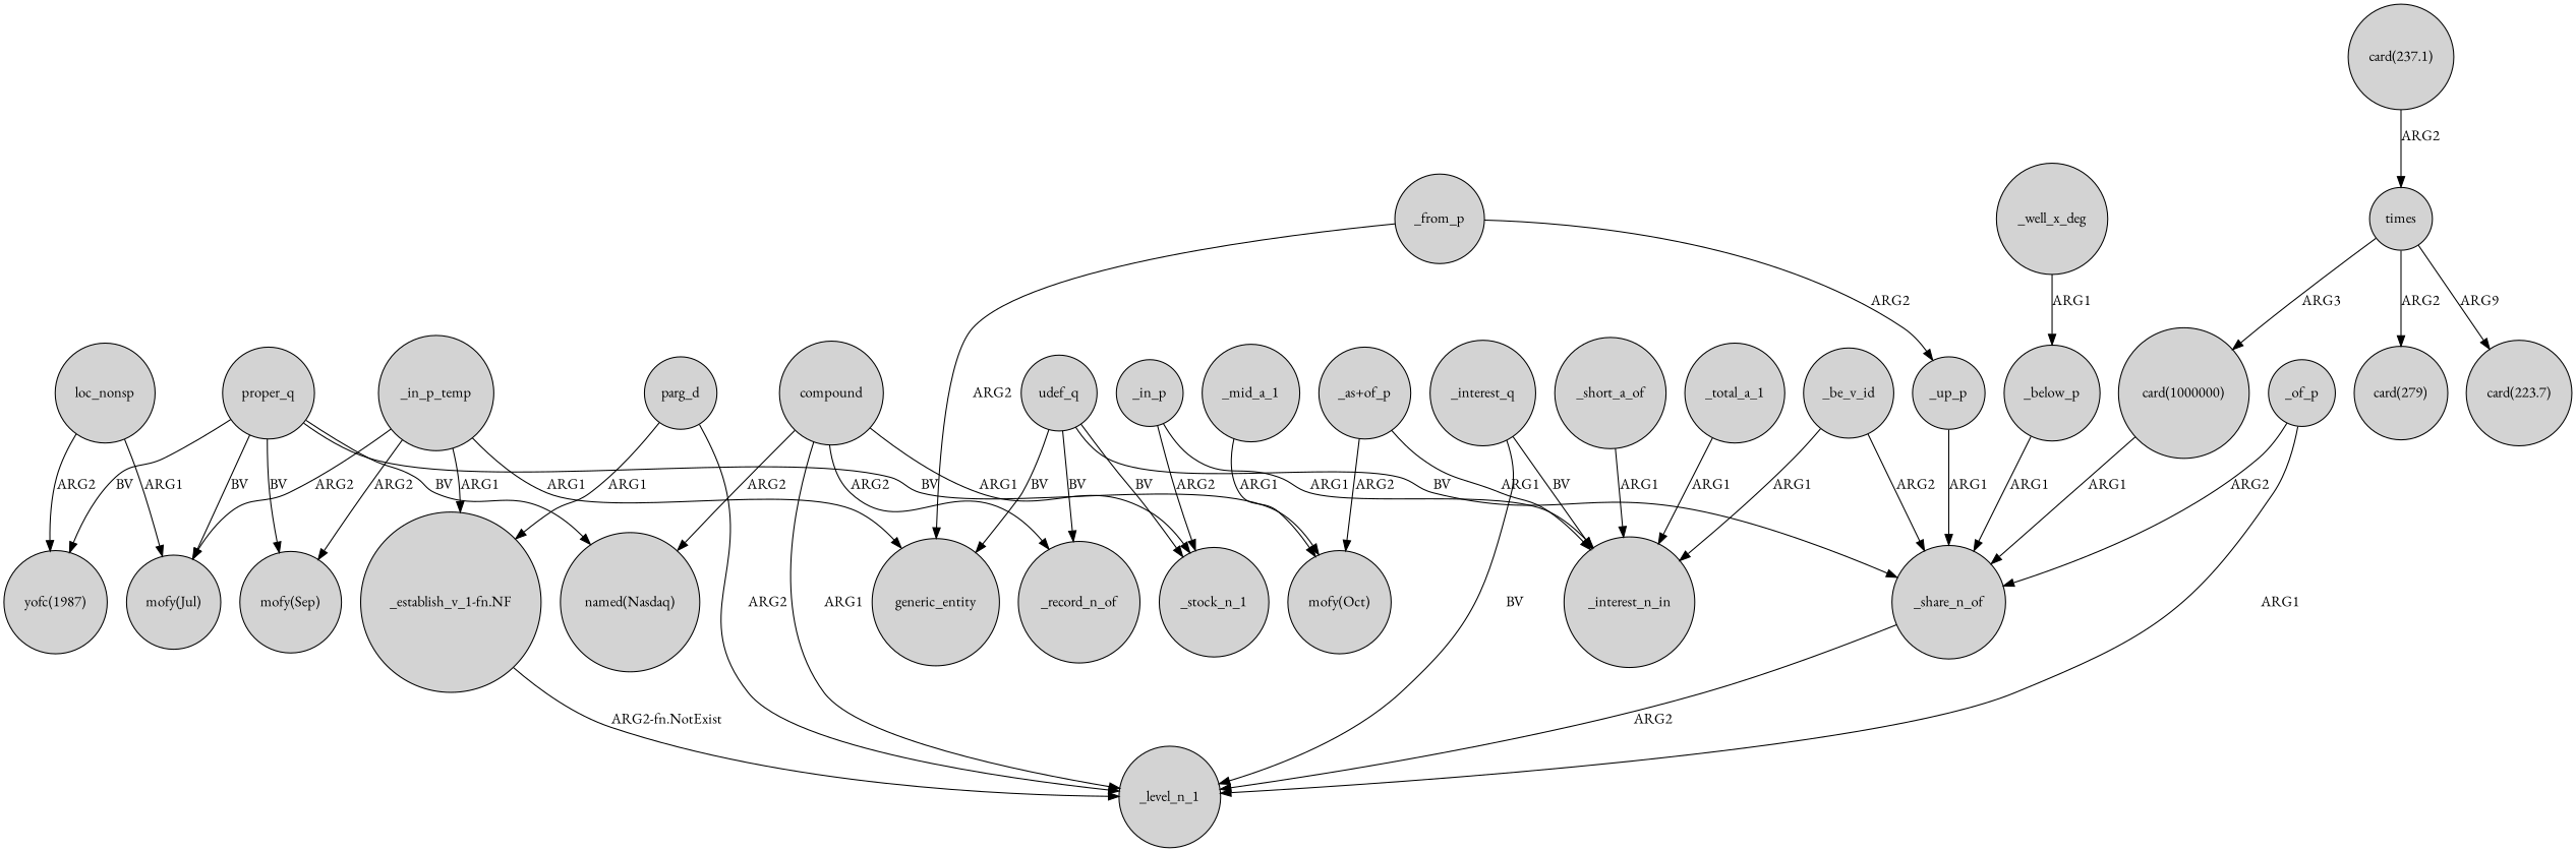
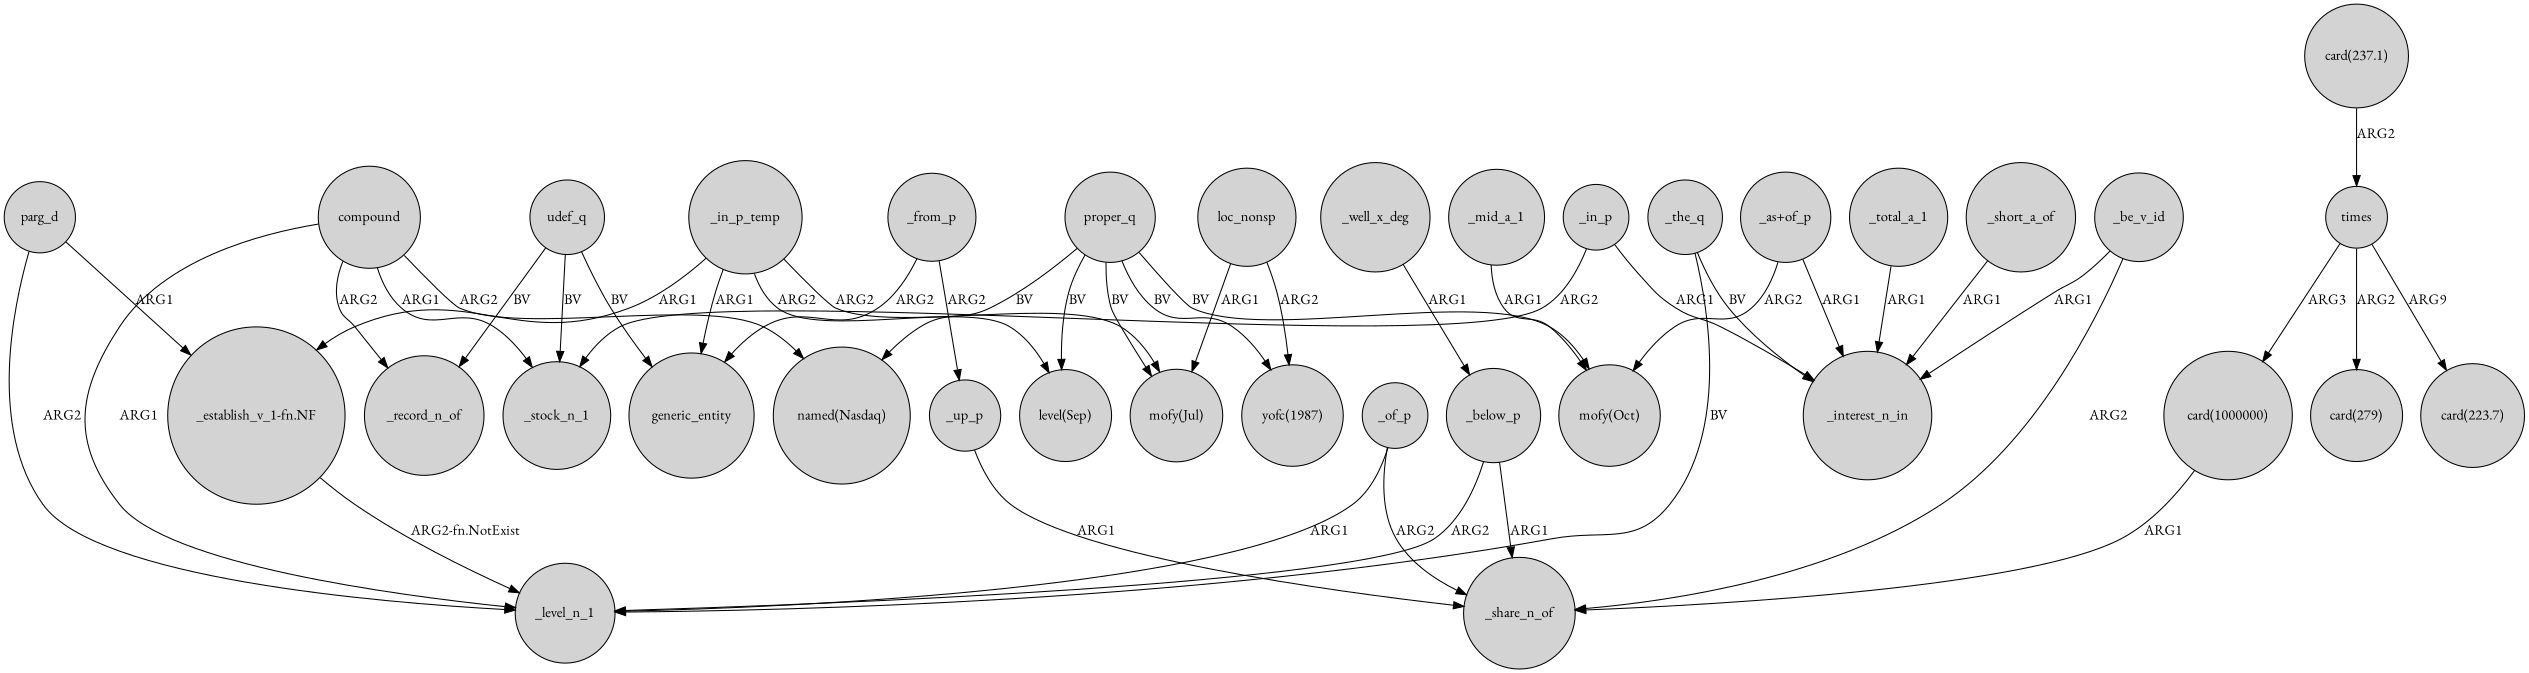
  digraph {
    fontname="EB Garamond"
    node [fontname="EB Garamond" shape=circle style=filled]
    edge [fontname="EB Garamond"]
    "card(1000000)"
    _share_n_of
    proper_q
    "mofy(Jul)"
    "named(Nasdaq)"
    "mofy(Oct)"
-   "mofy(Sep)"
+   "mofy(Sep)" [label="level(Sep)"]
    "yofc(1987)"
    udef_q
    generic_entity
    _record_n_of
    _stock_n_1
    _in_p_temp
    "_establish_v_1-fn.NF"
    _level_n_1
    parg_d
    times
    "card(279)"
    "card(223.7)"
    "card(237.1)"
-   _the_q [label=_interest_q]
+   _the_q
    _interest_n_in
    _from_p
    _up_p
    compound
    _below_p
    _mid_a_1
    "_as+of_p"
    _total_a_1
    _of_p
    _well_x_deg
    loc_nonsp
    _be_v_id
    _short_a_of
    _in_p
    "card(1000000)" -> _share_n_of [label=ARG1]
    proper_q -> "mofy(Jul)" [label=BV]
    proper_q -> "named(Nasdaq)" [label=BV]
    proper_q -> "mofy(Oct)" [label=BV]
    proper_q -> "mofy(Sep)" [label=BV]
    proper_q -> "yofc(1987)" [label=BV]
-   udef_q -> _share_n_of [label=BV]
    udef_q -> generic_entity [label=BV]
    udef_q -> _record_n_of [label=BV]
    udef_q -> _stock_n_1 [label=BV]
    _in_p_temp -> "mofy(Jul)" [label=ARG2]
    _in_p_temp -> "mofy(Sep)" [label=ARG2]
    _in_p_temp -> generic_entity [label=ARG1]
    _in_p_temp -> "_establish_v_1-fn.NF" [label=ARG1]
    "_establish_v_1-fn.NF" -> _level_n_1 [label="ARG2-fn.NotExist"]
    parg_d -> "_establish_v_1-fn.NF" [label=ARG1]
    parg_d -> _level_n_1 [label=ARG2]
    times -> "card(1000000)" [label=ARG3]
    times -> "card(279)" [label=ARG2]
    times -> "card(223.7)" [label=ARG9]
    "card(237.1)" -> times [label=ARG2]
    _the_q -> _level_n_1 [label=BV]
    _the_q -> _interest_n_in [label=BV]
    _from_p -> generic_entity [label=ARG2]
    _from_p -> _up_p [label=ARG2]
    _up_p -> _share_n_of [label=ARG1]
    compound -> "named(Nasdaq)" [label=ARG2]
    compound -> _record_n_of [label=ARG2]
    compound -> _stock_n_1 [label=ARG1]
    compound -> _level_n_1 [label=ARG1]
    _below_p -> _share_n_of [label=ARG1]
-   _share_n_of -> _level_n_1 [label=ARG2]
+   _below_p -> _level_n_1 [label=ARG2]
    _mid_a_1 -> "mofy(Oct)" [label=ARG1]
    "_as+of_p" -> "mofy(Oct)" [label=ARG2]
    "_as+of_p" -> _interest_n_in [label=ARG1]
    _total_a_1 -> _interest_n_in [label=ARG1]
    _of_p -> _share_n_of [label=ARG2]
    _of_p -> _level_n_1 [label=ARG1]
    _well_x_deg -> _below_p [label=ARG1]
    loc_nonsp -> "mofy(Jul)" [label=ARG1]
    loc_nonsp -> "yofc(1987)" [label=ARG2]
    _be_v_id -> _share_n_of [label=ARG2]
    _be_v_id -> _interest_n_in [label=ARG1]
    _short_a_of -> _interest_n_in [label=ARG1]
    _in_p -> _stock_n_1 [label=ARG2]
    _in_p -> _interest_n_in [label=ARG1]
  }
